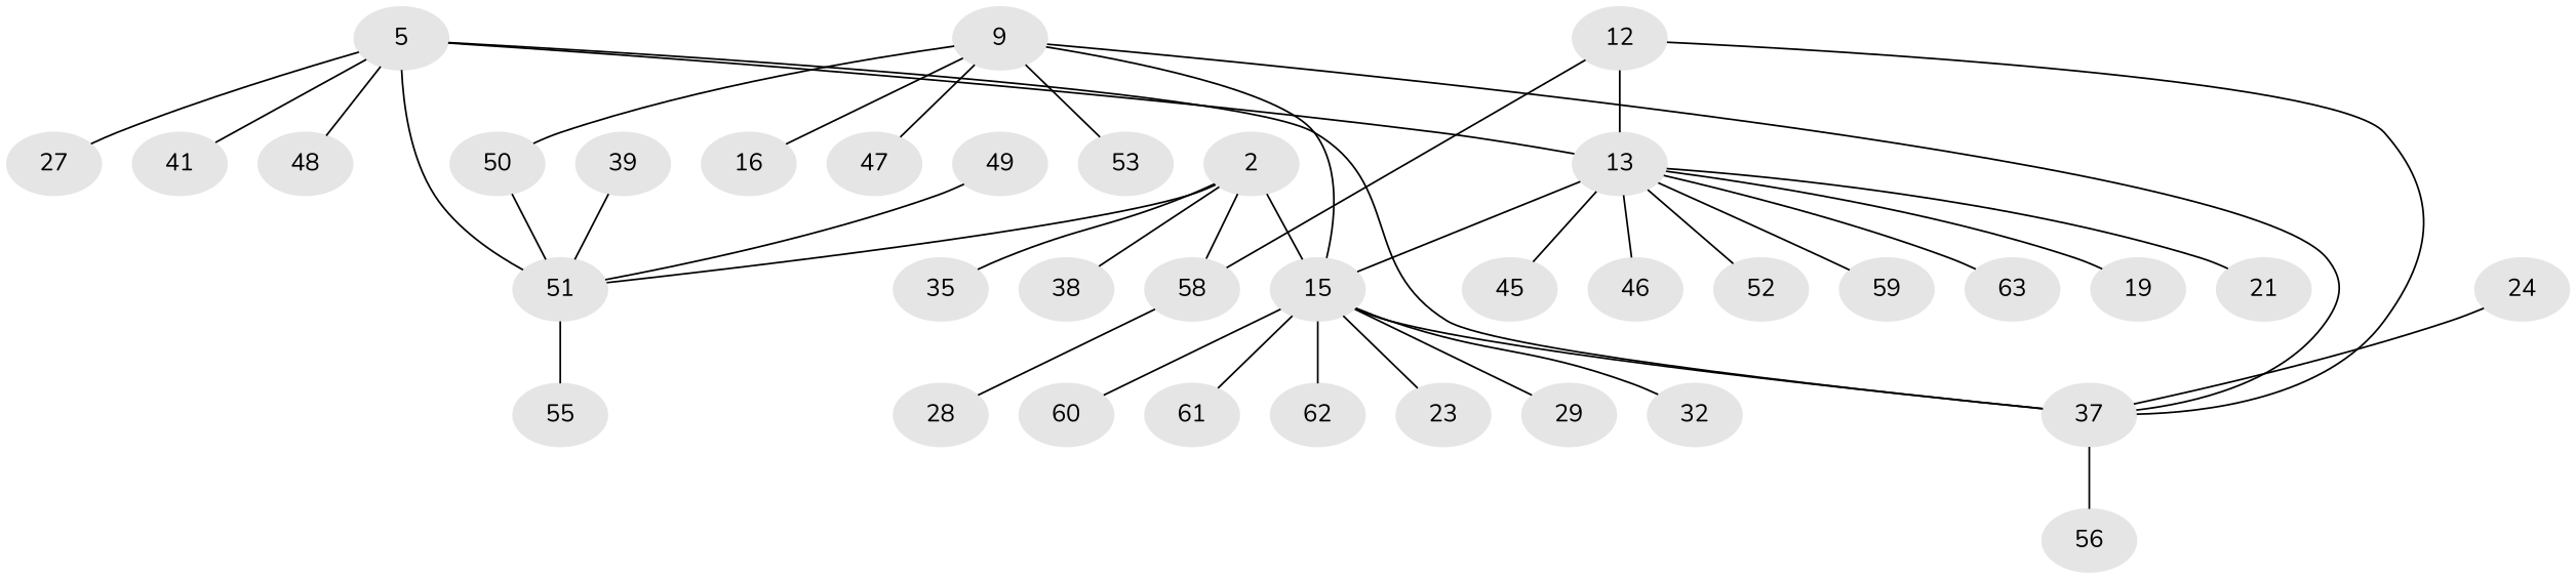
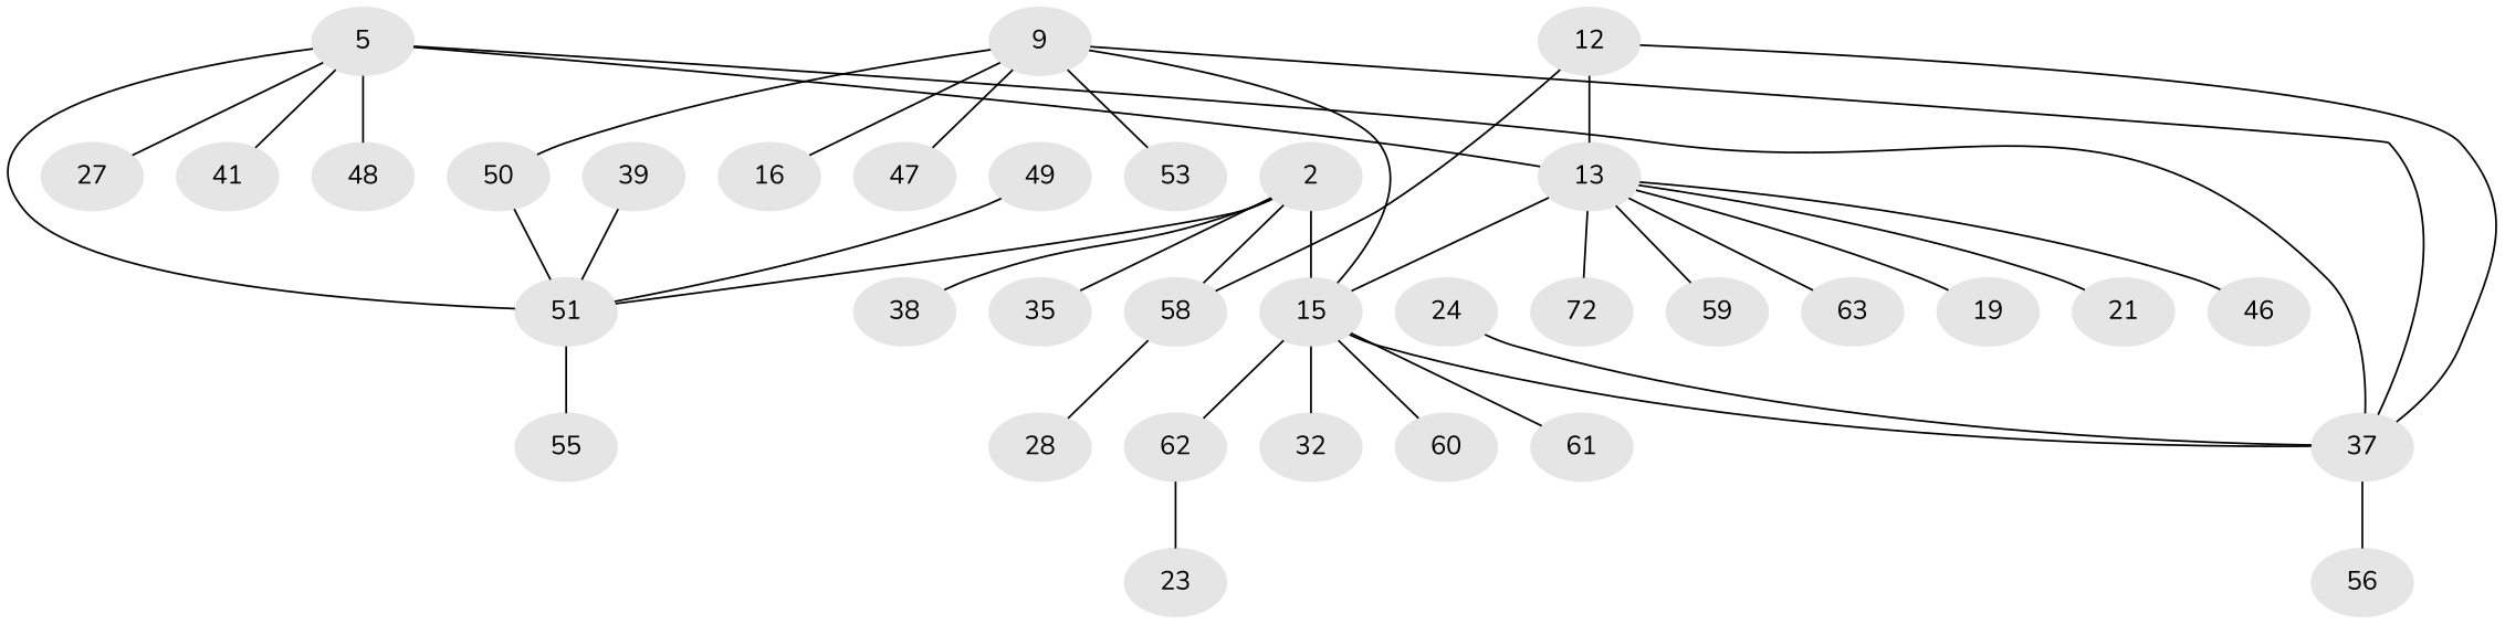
  graph {
    fontname=Nunito
    node [color=gray90 fontname=Nunito style=filled]
    edge [fontname=Nunito]
    2 [super="+1"]
    15 [super="+14+3"]
    35
    38 [super="+17"]
    51 [super="+6"]
    58 [super="+33"]
    37 [super="+34+36"]
    23
-   29 [super="+18"]
    32 [super="+30"]
    60
    61 [super="+42+57"]
    62
    55 [super="+49"]
    28
    5 [super="+4"]
    13 [super="+10"]
    27
    41
    48
    19
    21
-   45
    46
-   52 [super="+16"]
+   52 [super="+16" label=72]
    59
    63
    56
    9 [super="+7"]
    n30 [label=16]
    47
    50 [super="+43"]
    53 [super="+25"]
    12 [super="+11"]
    24
    39
    n37 [label=49]
    2 -- 15 [weight=2]
    2 -- 35
    2 -- 38
    2 -- 51
    2 -- 58
    15 -- 37 [weight=2]
-   15 -- 23
-   15 -- 29
+   62 -- 23
    15 -- 32
    15 -- 60
    15 -- 61
    15 -- 62
    51 -- 55
    58 -- 28
    37 -- 56
    5 -- 51 [weight=2]
    5 -- 37 [weight=2]
    5 -- 13 [weight=2]
    5 -- 27
    5 -- 41
    5 -- 48
    13 -- 15 [weight=3]
    13 -- 19
    13 -- 21
-   13 -- 45
    13 -- 46
    13 -- 52
    13 -- 59
    13 -- 63
    9 -- 15
    9 -- 37 [weight=2]
    9 -- n30
    9 -- 47
    9 -- 50 [weight=2]
    9 -- 53
    50 -- 51
    12 -- 58
    12 -- 37
    12 -- 13 [weight=2]
    24 -- 37
    39 -- 51
    n37 -- 51
  }
